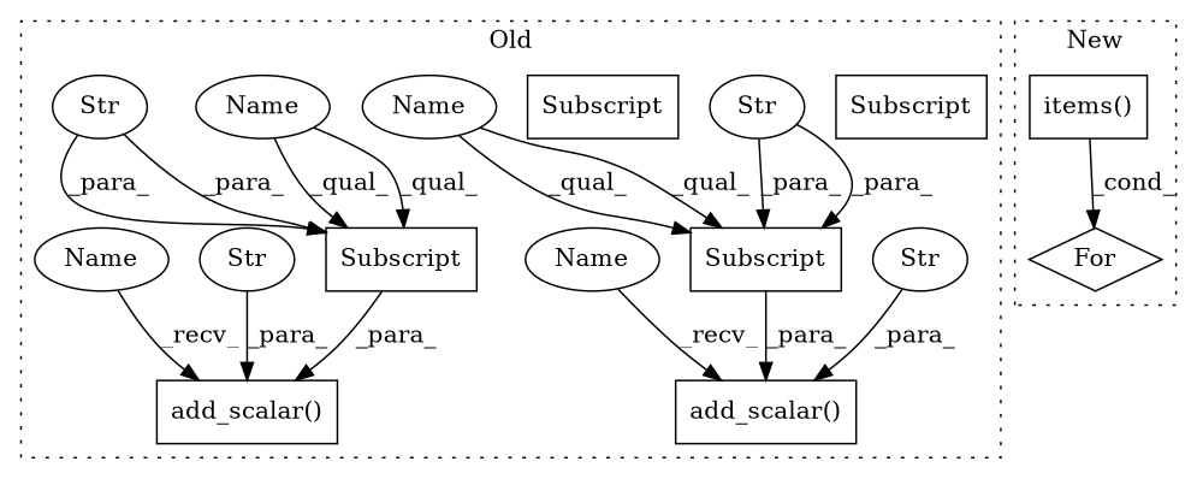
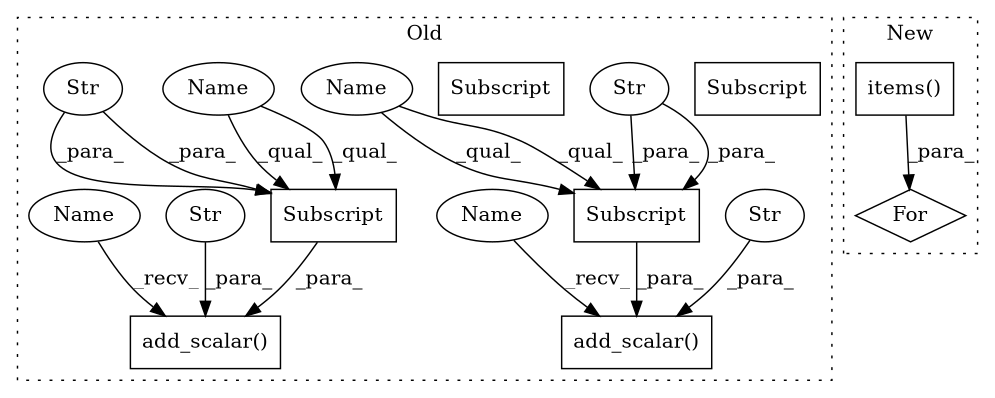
  digraph {
    node [a=66 l="19,0" s="10297,0" shape=ellipse]
    n1 [a=75 l="18,1" label="add_scalar()" s="10262,10340" shape=box]
    n2 [l=15 label=Str s=10280]
    n3 [a=63 label=Subscript shape=box]
    n4 [l=9 label=Str s=10306]
    n5 [a=63 label=Subscript s="10209,0" shape=box]
    n6 [l=9 label=Str s=10218]
    n7 [a=75 l="18,1" label="add_scalar()" s="10174,10252" shape=box]
    n8 [l=15 label=Str s=10192]
    n9 [a=87 l=8 label=Name s=10297]
    n10 [a=63 label=Subscript s="10209,0" shape=box]
    n11 [a=87 l=8 label=Name s=10209]
    n12 [a=63 label=Subscript shape=box]
    n13 [a=87 l=6 label=Name s=10262]
    n14 [a=87 l=6 label=Name s=10174]
    n15 [a=107 l="4,14" label=For s="9825,9857" shape=diamond]
    n16 [a=75 l=16 label="items()" s=9841 shape=box]
    subgraph cluster_1 {
      label=Old
      style=dotted
      n1
      n2
      n3
      n4
      n5
      n6
      n7
      n8
      n9
      n10
      n11
      n12
      n13
      n14
    }
    subgraph cluster_2 {
      label=New
      style=dotted
      n15
      n16
    }
    n2 -> n1 [label=_para_]
    n4 -> n12 [label=_para_]
    n4 -> n12 [label=_para_]
    n6 -> n10 [label=_para_]
    n6 -> n10 [label=_para_]
    n8 -> n7 [label=_para_]
    n9 -> n12 [label=_qual_]
    n9 -> n12 [label=_qual_]
    n10 -> n7 [label=_para_]
    n11 -> n10 [label=_qual_]
    n11 -> n10 [label=_qual_]
    n12 -> n1 [label=_para_]
    n13 -> n1 [label=_recv_]
    n14 -> n7 [label=_recv_]
-   n16 -> n15 [label=_cond_]
+   n16 -> n15 [label=_para_]
  }
